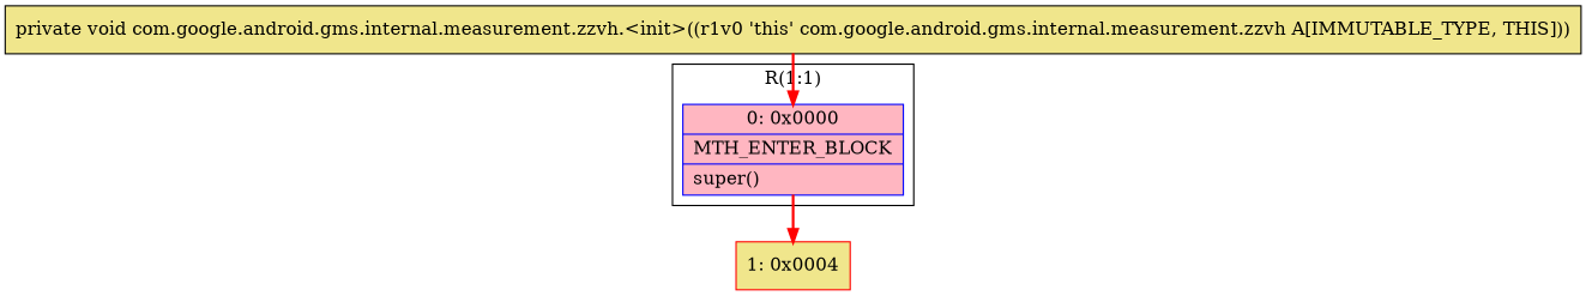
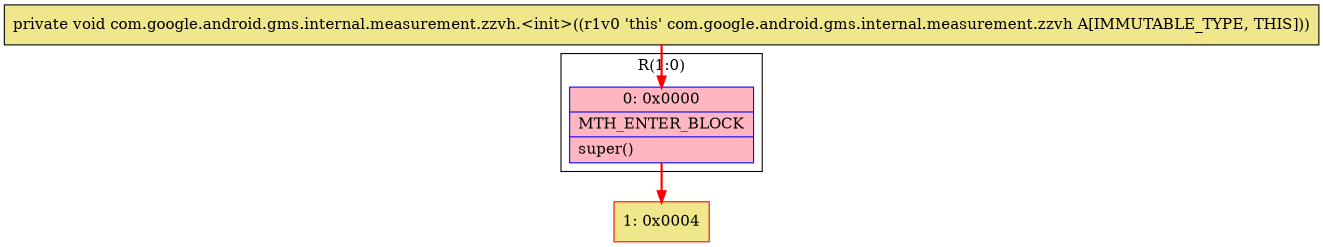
  digraph {
    node [shape=record style=filled fillcolor=khaki]
    edge [color=red style=bold]
    n1 [color=blue label="{0\:\ 0x0000|MTH_ENTER_BLOCK\l|super()\l}" fillcolor=lightpink]
    n2 [color=red label="{1\:\ 0x0004}"]
    n3 [label="{private void com.google.android.gms.internal.measurement.zzvh.\<init\>((r1v0 'this' com.google.android.gms.internal.measurement.zzvh A[IMMUTABLE_TYPE, THIS])) }"]
    subgraph cluster_1 {
-     label="R(1:1)"
+     label="R(1:0)"
      n1
    }
    n1 -> n2
    n3 -> n1
  }
